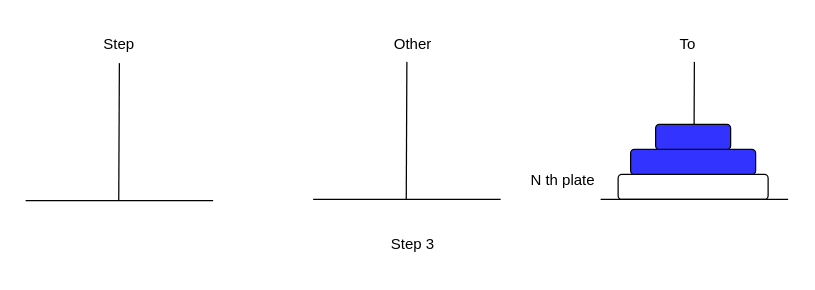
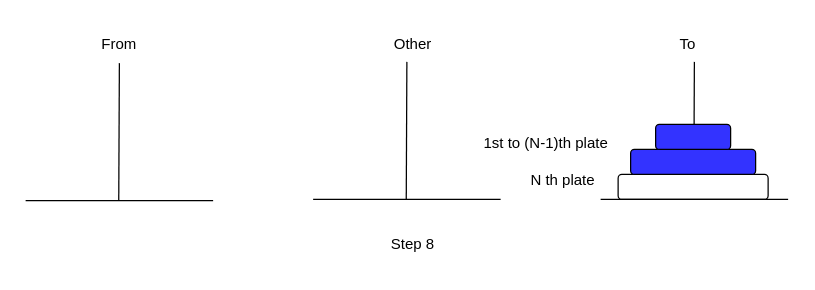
  <mxCell id="0" />
  <mxCell id="1" parent="0" />
  <mxCell id="2" value="" style="endArrow=none;html=1;" parent="1" edge="1"><mxGeometry width="50" height="50" relative="1" as="geometry"><mxPoint x="324.5" y="159" as="sourcePoint" /><mxPoint x="325" y="49" as="targetPoint" /></mxGeometry></mxCell>
  <mxCell id="3" value="" style="endArrow=none;html=1;" parent="1" edge="1"><mxGeometry width="50" height="50" relative="1" as="geometry"><mxPoint x="554.5" y="159" as="sourcePoint" /><mxPoint x="555" y="49" as="targetPoint" /></mxGeometry></mxCell>
  <mxCell id="4" value="" style="endArrow=none;html=1;" parent="1" edge="1"><mxGeometry width="50" height="50" relative="1" as="geometry"><mxPoint x="94.5" y="160" as="sourcePoint" /><mxPoint x="95" y="50" as="targetPoint" /></mxGeometry></mxCell>
  <mxCell id="5" value="" style="rounded=1;whiteSpace=wrap;html=1;" parent="1" vertex="1"><mxGeometry x="494" y="139" width="120" height="20" as="geometry" /></mxCell>
  <mxCell id="6" value="" style="endArrow=none;html=1;endSize=9;startSize=9;" parent="1" edge="1"><mxGeometry width="50" height="50" relative="1" as="geometry"><mxPoint x="20" y="160" as="sourcePoint" /><mxPoint x="170" y="160" as="targetPoint" /></mxGeometry></mxCell>
  <mxCell id="7" value="" style="rounded=1;whiteSpace=wrap;html=1;fillColor=#3333FF;" parent="1" vertex="1"><mxGeometry x="504" y="119" width="100" height="20" as="geometry" /></mxCell>
  <mxCell id="8" value="" style="rounded=1;whiteSpace=wrap;html=1;fillColor=#3333FF;" parent="1" vertex="1"><mxGeometry x="524" y="99" width="60" height="20" as="geometry" /></mxCell>
  <mxCell id="9" value="" style="endArrow=none;html=1;endSize=9;startSize=9;" parent="1" edge="1"><mxGeometry width="50" height="50" relative="1" as="geometry"><mxPoint x="250" y="159" as="sourcePoint" /><mxPoint x="400" y="159" as="targetPoint" /></mxGeometry></mxCell>
  <mxCell id="10" value="" style="endArrow=none;html=1;endSize=9;startSize=9;" parent="1" edge="1"><mxGeometry width="50" height="50" relative="1" as="geometry"><mxPoint x="480" y="159" as="sourcePoint" /><mxPoint x="630" y="159" as="targetPoint" /></mxGeometry></mxCell>
- <mxCell id="11" value="Step" style="text;html=1;strokeColor=none;fillColor=none;align=center;verticalAlign=middle;whiteSpace=wrap;rounded=0;" parent="1" vertex="1"><mxGeometry x="65" y="20" width="60" height="30" as="geometry" /></mxCell>
+ <mxCell id="11" value="From" style="text;html=1;strokeColor=none;fillColor=none;align=center;verticalAlign=middle;whiteSpace=wrap;rounded=0;" parent="1" vertex="1"><mxGeometry x="65" y="20" width="60" height="30" as="geometry" /></mxCell>
  <mxCell id="12" value="Other" style="text;html=1;strokeColor=none;fillColor=none;align=center;verticalAlign=middle;whiteSpace=wrap;rounded=0;" parent="1" vertex="1"><mxGeometry x="300" y="20" width="60" height="30" as="geometry" /></mxCell>
  <mxCell id="13" value="To" style="text;html=1;strokeColor=none;fillColor=none;align=center;verticalAlign=middle;whiteSpace=wrap;rounded=0;" parent="1" vertex="1"><mxGeometry x="520" y="20" width="60" height="30" as="geometry" /></mxCell>
  <mxCell id="14" value="N th plate" style="text;html=1;strokeColor=none;fillColor=none;align=center;verticalAlign=middle;whiteSpace=wrap;rounded=0;" parent="1" vertex="1"><mxGeometry x="420" y="129" width="60" height="30" as="geometry" /></mxCell>
- <mxCell id="16" value="Step 3" style="text;html=1;strokeColor=none;fillColor=none;align=center;verticalAlign=middle;whiteSpace=wrap;rounded=0;" parent="1" vertex="1"><mxGeometry x="300" y="180" width="60" height="30" as="geometry" /></mxCell>
+ <mxCell id="15" value="1st to (N-1)th plate" style="text;html=1;strokeColor=none;fillColor=none;align=center;verticalAlign=middle;whiteSpace=wrap;rounded=0;" parent="1" vertex="1"><mxGeometry x="379" y="99" width="115" height="30" as="geometry" /></mxCell>
+ <mxCell id="16" value="Step 8" style="text;html=1;strokeColor=none;fillColor=none;align=center;verticalAlign=middle;whiteSpace=wrap;rounded=0;" parent="1" vertex="1"><mxGeometry x="300" y="180" width="60" height="30" as="geometry" /></mxCell>
